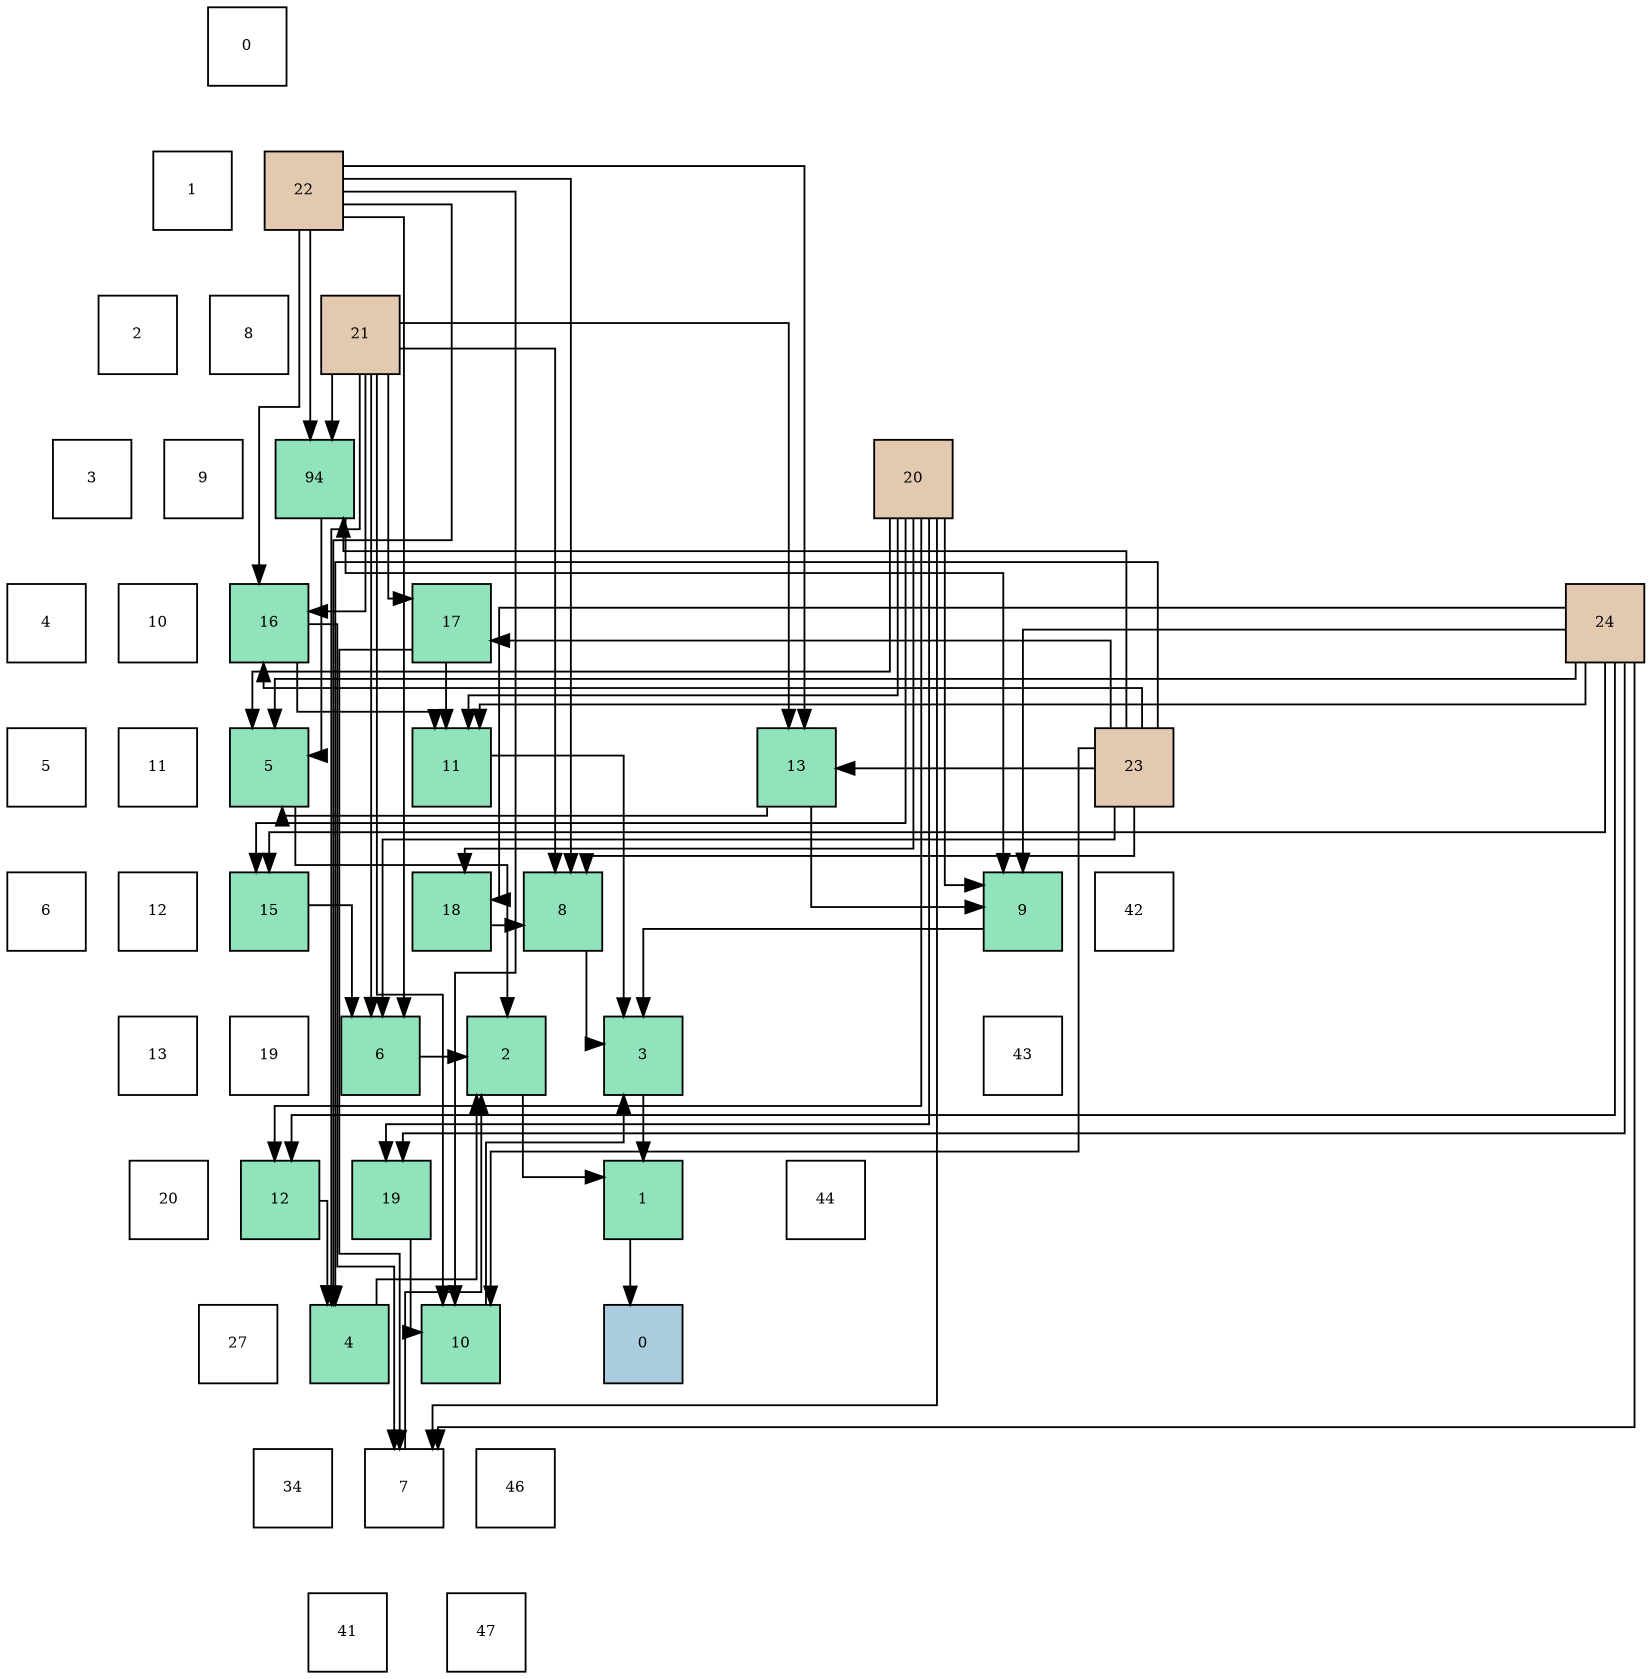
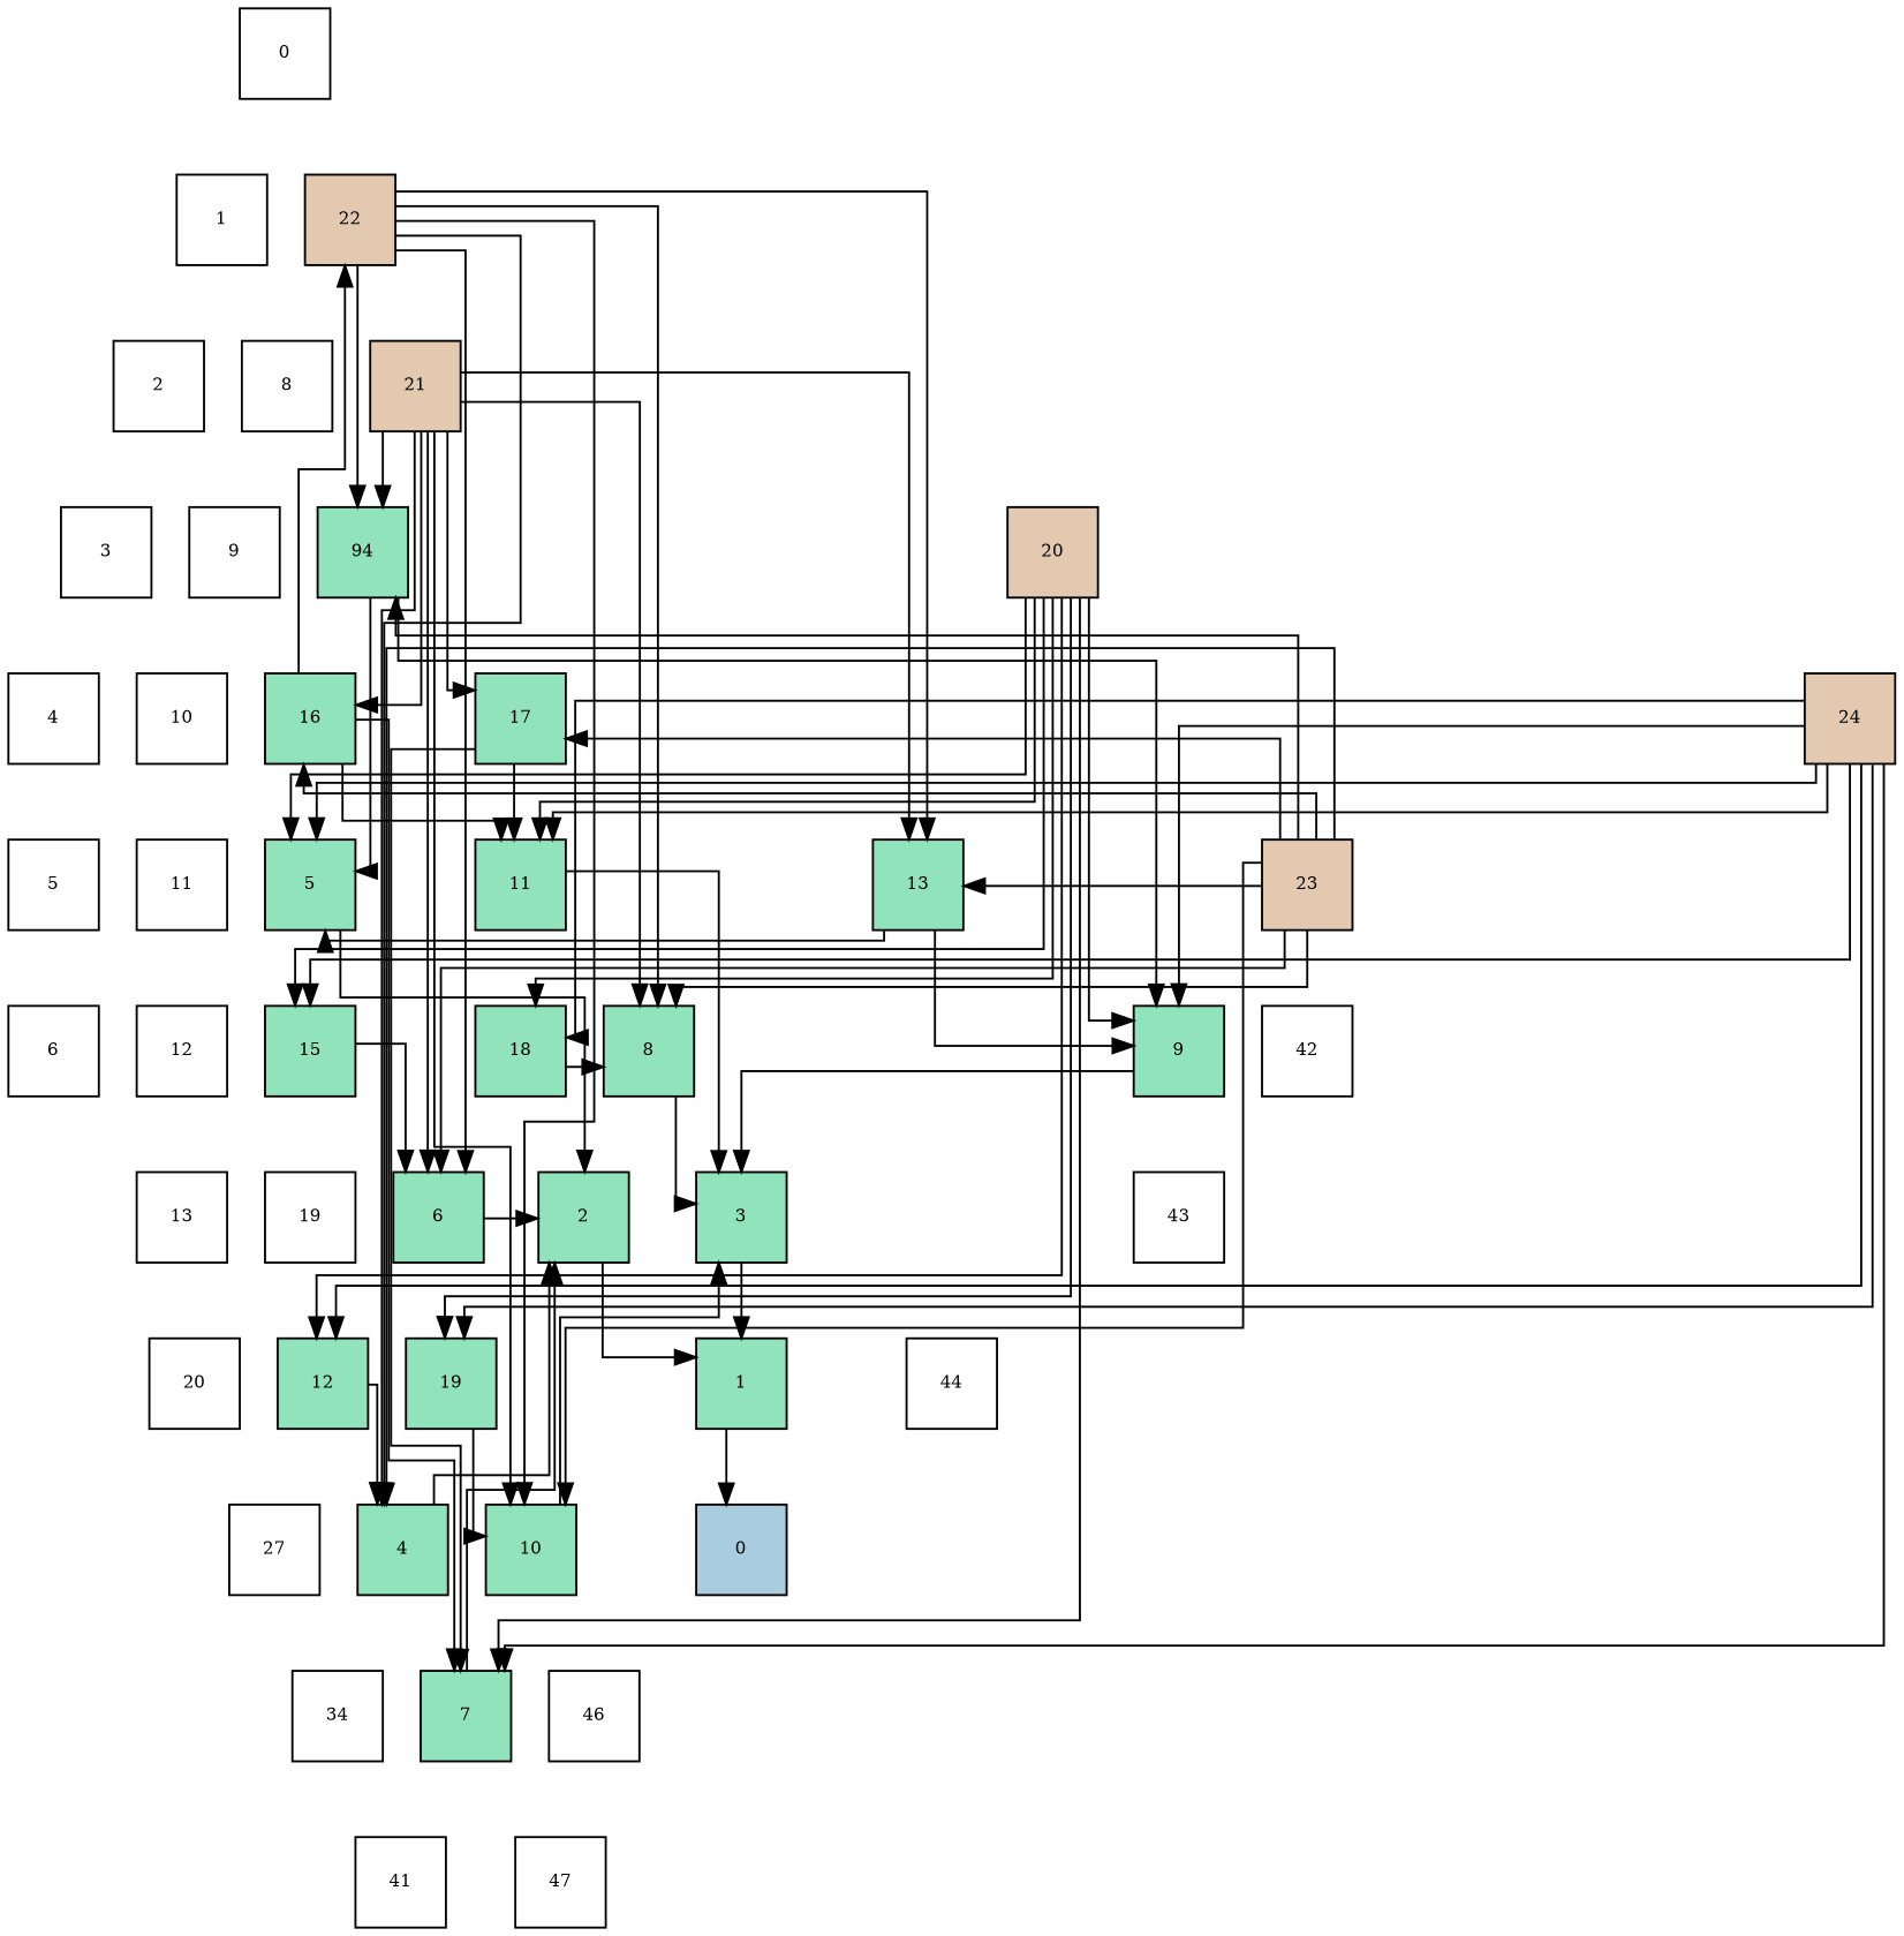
  digraph {
    rank=same
    rankdir=TB
    splines=ortho
    node [fillcolor="#ffffff" fixedsize=true fontsize=8 shape=square style=filled]
    edge [constraint=true style=invis]
    n1 [label=0 width=0.6]
    n2 [label=1 width=0.6]
    n3 [fillcolor="#e3c9af" label=22 width=0.6]
    n4 [label=2 width=0.6]
    n5 [label=8 width=0.6]
    n6 [fillcolor="#e3c9af" label=21 width=0.6]
    n7 [fillcolor="#91e3bb" label=94 width=0.6]
    n8 [fillcolor="#91e3bb" label=16 width=0.6]
    n9 [fillcolor="#91e3bb" label=6 width=0.6]
    n10 [fillcolor="#91e3bb" label=13 width=0.6]
    n11 [fillcolor="#91e3bb" label=8 width=0.6]
    n12 [fillcolor="#91e3bb" label=4 width=0.6]
    n13 [fillcolor="#91e3bb" label=10 width=0.6]
    n14 [label=3 width=0.6]
    n15 [label=9 width=0.6]
    n16 [label=4 width=0.6]
    n17 [label=10 width=0.6]
    n18 [label=5 width=0.6]
    n19 [label=11 width=0.6]
    n20 [fillcolor="#91e3bb" label=5 width=0.6]
    n21 [label=6 width=0.6]
    n22 [label=12 width=0.6]
    n23 [fillcolor="#91e3bb" label=15 width=0.6]
    n24 [label=13 width=0.6]
    n25 [label=19 width=0.6]
    n26 [label=20 width=0.6]
    n27 [fillcolor="#91e3bb" label=17 width=0.6]
    n28 [fillcolor="#e3c9af" label=20 width=0.6]
    n29 [fillcolor="#91e3bb" label=9 width=0.6]
    n30 [fillcolor="#91e3bb" label=11 width=0.6]
-   n31 [label=7 width=0.6]
+   n31 [fillcolor="#91e3bb" label=7 width=0.6]
    n32 [fillcolor="#91e3bb" label=2 width=0.6]
    n33 [fillcolor="#91e3bb" label=12 width=0.6]
    n34 [fillcolor="#91e3bb" label=19 width=0.6]
    n35 [fillcolor="#91e3bb" label=3 width=0.6]
    n36 [label=34 width=0.6]
    n37 [label=46 width=0.6]
    n38 [fillcolor="#91e3bb" label=18 width=0.6]
    n39 [label=27 width=0.6]
    n40 [fillcolor="#e3c9af" label=24 width=0.6]
    n41 [label=43 width=0.6]
    n42 [label=41 width=0.6]
    n43 [label=47 width=0.6]
    n44 [fillcolor="#91e3bb" label=1 width=0.6]
    n45 [fillcolor="#e3c9af" label=23 width=0.6]
    n46 [label=44 width=0.6]
    n47 [label=42 width=0.6]
    n48 [fillcolor="#a9ccde" label=0 width=0.6]
    n1 -> n2
    n1 -> n3
    n2 -> n4
    n2 -> n5
    n3 -> n5
    n3 -> n6
    n3 -> n7 [constraint=false style=vis]
-   n3 -> n8 [constraint=false style=vis]
+   n8 -> n3 [constraint=false style=vis]
    n3 -> n9 [constraint=false style=vis]
    n3 -> n10 [constraint=false style=vis]
    n3 -> n11 [constraint=false style=vis]
    n3 -> n12 [constraint=false style=vis]
    n3 -> n13 [constraint=false style=vis]
    n4 -> n14
    n4 -> n15
    n5 -> n7
    n5 -> n15
    n6 -> n7 [constraint=false style=vis]
    n6 -> n7
    n6 -> n8 [constraint=false style=vis]
    n6 -> n9 [constraint=false style=vis]
    n6 -> n10 [constraint=false style=vis]
    n6 -> n11 [constraint=false style=vis]
    n6 -> n12 [constraint=false style=vis]
    n6 -> n13 [constraint=false style=vis]
    n6 -> n27 [constraint=false style=vis]
    n6 -> n28
    n7 -> n8
    n7 -> n20 [constraint=false style=vis]
    n7 -> n27
    n7 -> n29 [constraint=false style=vis]
    n8 -> n20
    n8 -> n30 [constraint=false style=vis]
    n8 -> n30
    n8 -> n31 [constraint=false style=vis]
    n9 -> n32 [constraint=false style=vis]
    n9 -> n33
    n9 -> n34
    n10 -> n11
    n10 -> n20 [constraint=false style=vis]
    n10 -> n29 [constraint=false style=vis]
    n10 -> n29
    n11 -> n32
    n11 -> n35 [constraint=false style=vis]
    n11 -> n35
    n12 -> n31
    n12 -> n32 [constraint=false style=vis]
    n12 -> n36
    n13 -> n31
    n13 -> n35 [constraint=false style=vis]
    n13 -> n37
    n14 -> n16
    n14 -> n17
    n15 -> n8
    n15 -> n17
    n16 -> n18
    n16 -> n19
    n17 -> n19
    n17 -> n20
    n18 -> n21
    n18 -> n22
    n19 -> n22
    n19 -> n23
    n20 -> n23
    n20 -> n32 [constraint=false style=vis]
    n20 -> n38
    n21 -> n24
    n22 -> n24
    n22 -> n25
    n23 -> n9 [constraint=false style=vis]
    n23 -> n9
    n23 -> n25
    n24 -> n26
    n25 -> n26
    n25 -> n33
    n26 -> n39
    n27 -> n10
    n27 -> n30 [constraint=false style=vis]
    n27 -> n30
    n27 -> n31 [constraint=false style=vis]
    n28 -> n20 [constraint=false style=vis]
    n28 -> n23 [constraint=false style=vis]
    n28 -> n27
    n28 -> n29 [constraint=false style=vis]
    n28 -> n30 [constraint=false style=vis]
    n28 -> n31 [constraint=false style=vis]
    n28 -> n33 [constraint=false style=vis]
    n28 -> n34 [constraint=false style=vis]
    n28 -> n38 [constraint=false style=vis]
    n28 -> n40
    n29 -> n35 [constraint=false style=vis]
    n29 -> n35
    n29 -> n41
    n30 -> n11
    n30 -> n35 [constraint=false style=vis]
    n30 -> n38
    n31 -> n32 [constraint=false style=vis]
    n31 -> n42
    n31 -> n43
    n32 -> n34
    n32 -> n44 [constraint=false style=vis]
    n32 -> n44
    n33 -> n12 [constraint=false style=vis]
    n33 -> n12
    n33 -> n39
    n34 -> n12
    n34 -> n13 [constraint=false style=vis]
    n34 -> n13
    n35 -> n44 [constraint=false style=vis]
    n35 -> n44
    n35 -> n46
    n36 -> n42
    n37 -> n43
    n38 -> n9
    n38 -> n11 [constraint=false style=vis]
    n38 -> n32
    n39 -> n36
    n40 -> n10
    n40 -> n20 [constraint=false style=vis]
    n40 -> n23 [constraint=false style=vis]
    n40 -> n29 [constraint=false style=vis]
    n40 -> n30 [constraint=false style=vis]
    n40 -> n31 [constraint=false style=vis]
    n40 -> n33 [constraint=false style=vis]
    n40 -> n34 [constraint=false style=vis]
    n40 -> n38 [constraint=false style=vis]
    n40 -> n45
    n41 -> n46
    n44 -> n13
    n44 -> n48 [constraint=false style=vis]
    n44 -> n48
    n45 -> n7 [constraint=false style=vis]
    n45 -> n8 [constraint=false style=vis]
    n45 -> n9 [constraint=false style=vis]
    n45 -> n10 [constraint=false style=vis]
    n45 -> n11 [constraint=false style=vis]
    n45 -> n12 [constraint=false style=vis]
    n45 -> n13 [constraint=false style=vis]
    n45 -> n27 [constraint=false style=vis]
    n45 -> n29
    n45 -> n47
    n46 -> n48
    n47 -> n41
    n48 -> n37
  }
